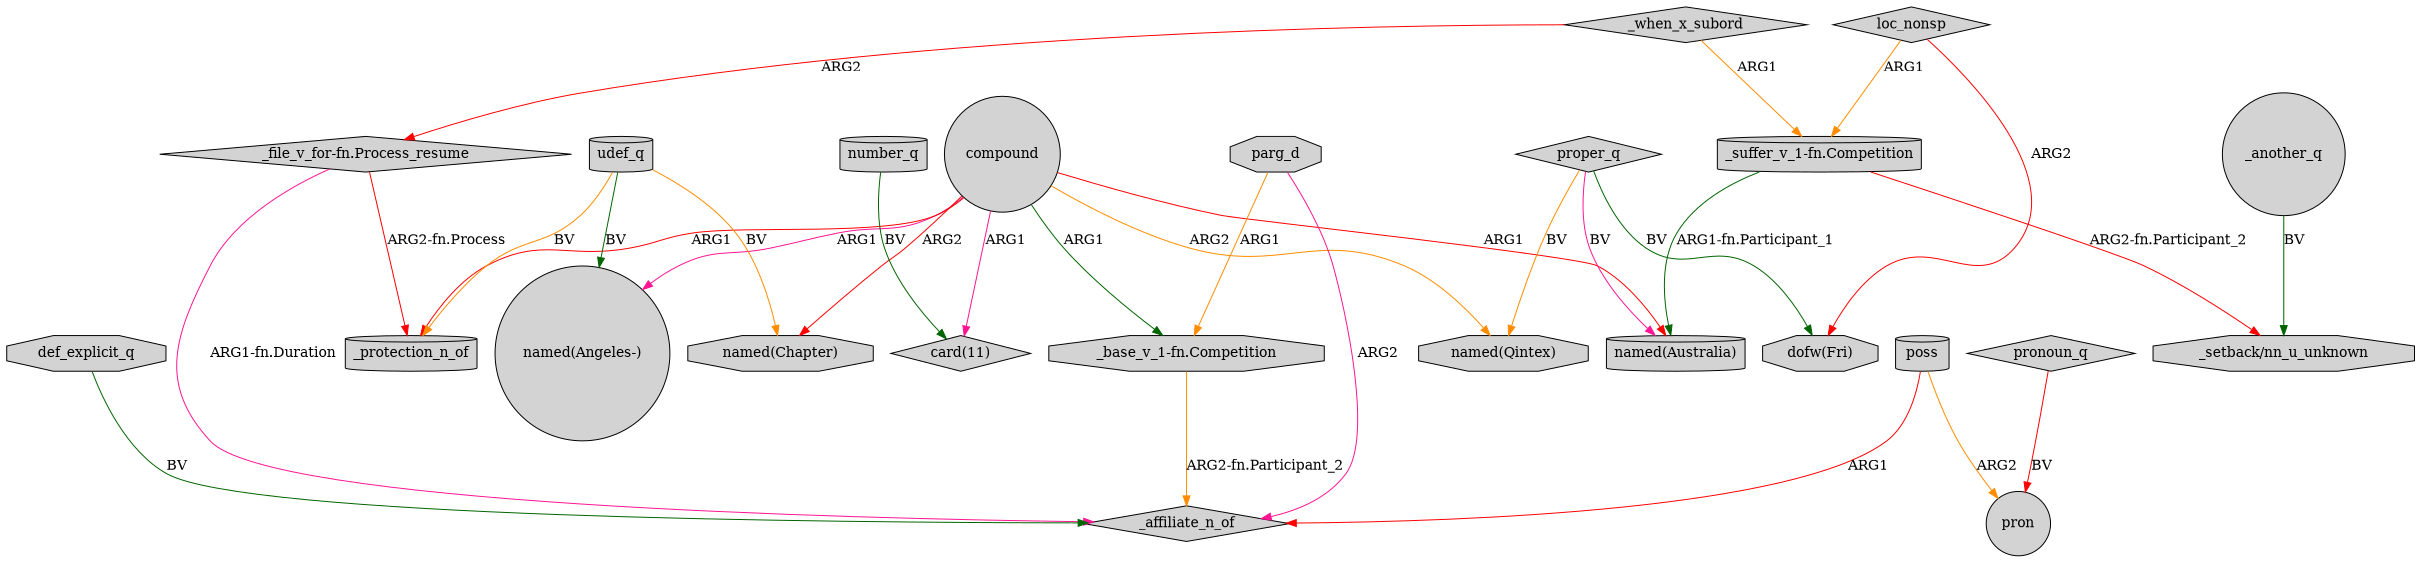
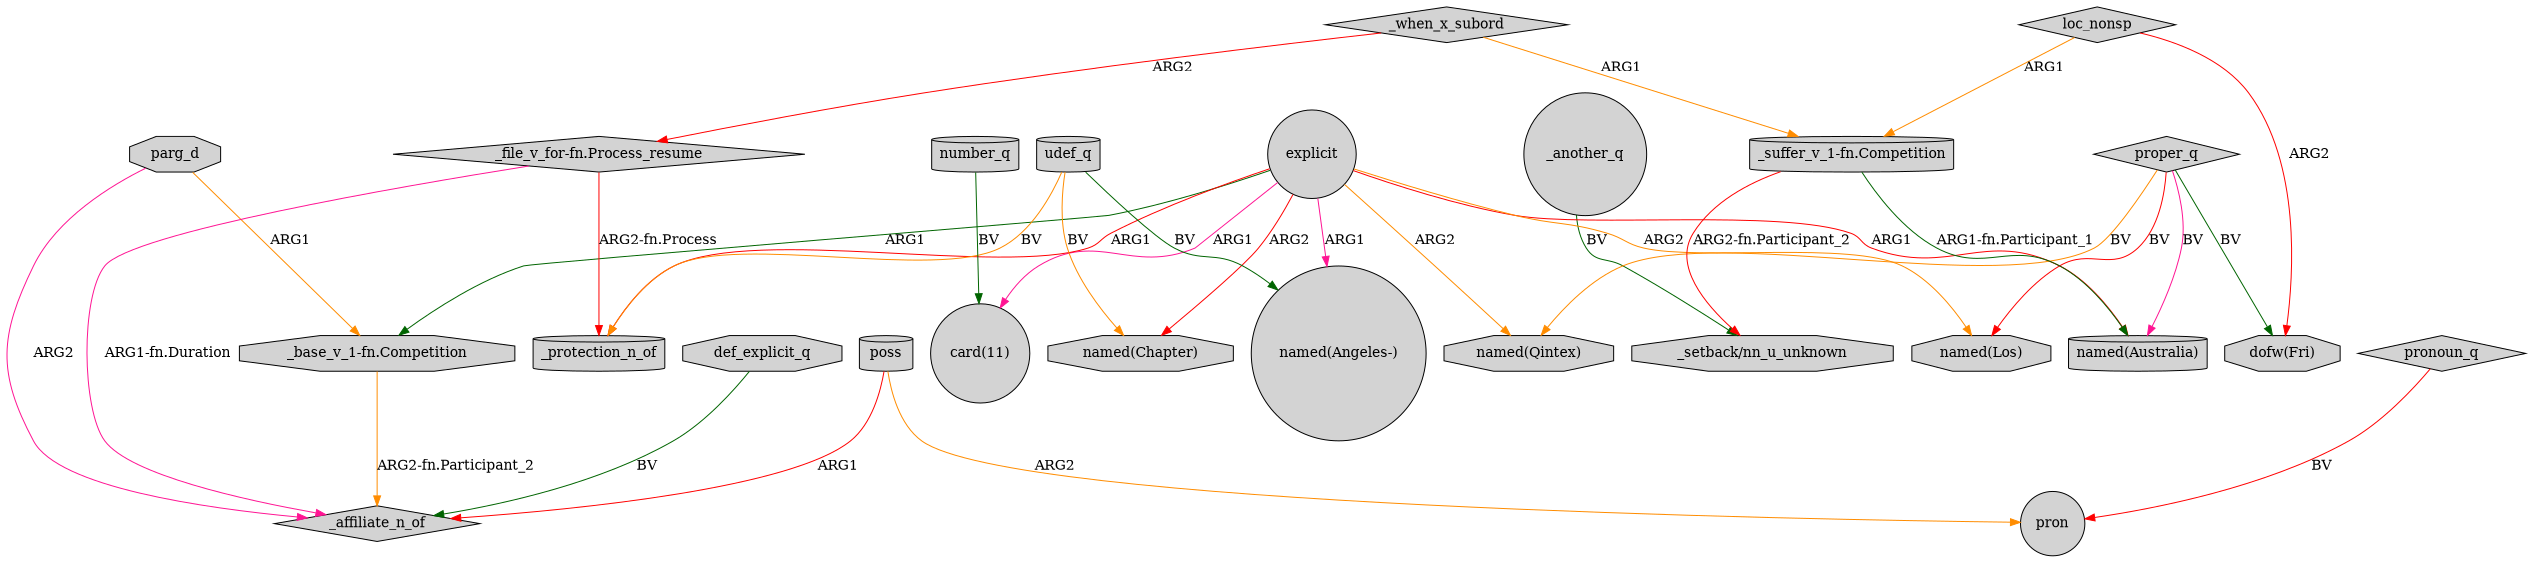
  digraph {
    node [shape=octagon style=filled]
    edge [color=red]
    _another_q [shape=circle]
    "_setback/nn_u_unknown"
-   compound [shape=circle]
-   "card(11)" [shape=diamond]
+   compound [shape=circle label=explicit]
+   "card(11)" [shape=circle]
    "_base_v_1-fn.Competition"
    "named(Australia)" [shape=cylinder]
    "named(Angeles-)" [shape=circle]
+   "named(Los)"
    "named(Chapter)"
    _protection_n_of [shape=cylinder]
    "named(Qintex)"
    _affiliate_n_of [shape=diamond]
    proper_q [shape=diamond]
    "dofw(Fri)"
    parg_d
    loc_nonsp [shape=diamond]
    "_suffer_v_1-fn.Competition" [shape=cylinder]
    poss [shape=cylinder]
    pron [shape=circle]
    udef_q [shape=cylinder]
    pronoun_q [shape=diamond]
    "_file_v_for-fn.Process_resume" [shape=diamond]
    _when_x_subord [shape=diamond]
    number_q [shape=cylinder]
    def_explicit_q
    _another_q -> "_setback/nn_u_unknown" [color=darkgreen label=BV]
    compound -> "card(11)" [color=deeppink label=ARG1]
    compound -> "_base_v_1-fn.Competition" [color=darkgreen label=ARG1]
    compound -> "named(Australia)" [label=ARG1]
    compound -> "named(Angeles-)" [color=deeppink label=ARG1]
+   compound -> "named(Los)" [color=darkorange label=ARG2]
    compound -> "named(Chapter)" [label=ARG2]
    compound -> _protection_n_of [label=ARG1]
    compound -> "named(Qintex)" [color=darkorange label=ARG2]
    "_base_v_1-fn.Competition" -> _affiliate_n_of [color=darkorange label="ARG2-fn.Participant_2"]
    proper_q -> "named(Australia)" [color=deeppink label=BV]
+   proper_q -> "named(Los)" [label=BV]
    proper_q -> "named(Qintex)" [color=darkorange label=BV]
    proper_q -> "dofw(Fri)" [color=darkgreen label=BV]
    parg_d -> "_base_v_1-fn.Competition" [color=darkorange label=ARG1]
    parg_d -> _affiliate_n_of [color=deeppink label=ARG2]
    loc_nonsp -> "dofw(Fri)" [label=ARG2]
    loc_nonsp -> "_suffer_v_1-fn.Competition" [color=darkorange label=ARG1]
    "_suffer_v_1-fn.Competition" -> "_setback/nn_u_unknown" [label="ARG2-fn.Participant_2"]
    "_suffer_v_1-fn.Competition" -> "named(Australia)" [color=darkgreen label="ARG1-fn.Participant_1"]
    poss -> _affiliate_n_of [label=ARG1]
    poss -> pron [color=darkorange label=ARG2]
    udef_q -> "named(Angeles-)" [color=darkgreen label=BV]
    udef_q -> "named(Chapter)" [color=darkorange label=BV]
    udef_q -> _protection_n_of [color=darkorange label=BV]
    pronoun_q -> pron [label=BV]
    "_file_v_for-fn.Process_resume" -> _protection_n_of [label="ARG2-fn.Process"]
    "_file_v_for-fn.Process_resume" -> _affiliate_n_of [color=deeppink label="ARG1-fn.Duration"]
    _when_x_subord -> "_suffer_v_1-fn.Competition" [color=darkorange label=ARG1]
    _when_x_subord -> "_file_v_for-fn.Process_resume" [label=ARG2]
    number_q -> "card(11)" [color=darkgreen label=BV]
    def_explicit_q -> _affiliate_n_of [color=darkgreen label=BV]
  }
